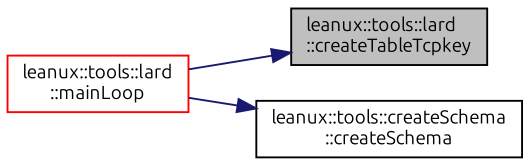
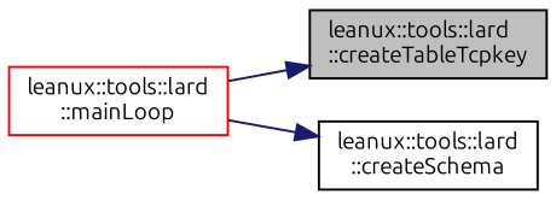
  digraph {
    fontname=Ubuntu
    rankdir=RL
    node [color=black fontname=Ubuntu fontsize=10 shape=record]
    edge [color=midnightblue dir=back fontname=Ubuntu fontsize=10 labelfontname=Helvetica labelfontsize=10 style=solid]
    n1 [fillcolor=grey75 fontcolor=black height=0.2 label="leanux::tools::lard\l::createTableTcpkey" style=filled width=0.4]
    n2 [color=red height=0.2 label="leanux::tools::lard\l::mainLoop" width=0.4]
-   n3 [height=0.2 label="leanux::tools::createSchema\l::createSchema" width=0.4]
+   n3 [height=0.2 label="leanux::tools::lard\l::createSchema" width=0.4]
    n1 -> n2
    n3 -> n2
  }
